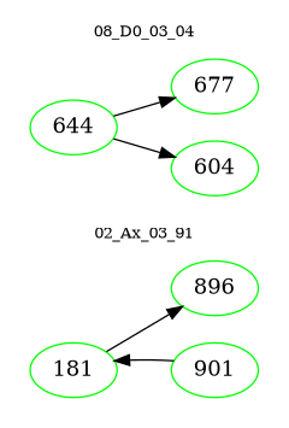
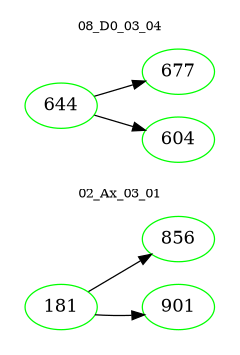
  digraph {
    fontname="DejaVu Serif"
    rankdir=LR
    node [color=green fontname="DejaVu Serif"]
    edge [color=black fontname="DejaVu Serif"]
    n1 [label=181]
    n2 [label=901]
-   n3 [label=896]
+   n3 [label=856]
    n4 [label=644]
    n5 [label=604]
    n6 [label=677]
    subgraph cluster_1 {
      color=white
      fontsize=10
-     label="02_Ax_03_91"
+     label="02_Ax_03_01"
      n1
      n2
      n3
    }
    subgraph cluster_2 {
      color=white
      fontsize=10
      label="08_D0_03_04"
      n4
      n5
      n6
    }
-   n2 -> n1
+   n1 -> n2
    n1 -> n3
    n4 -> n5
    n4 -> n6
  }
